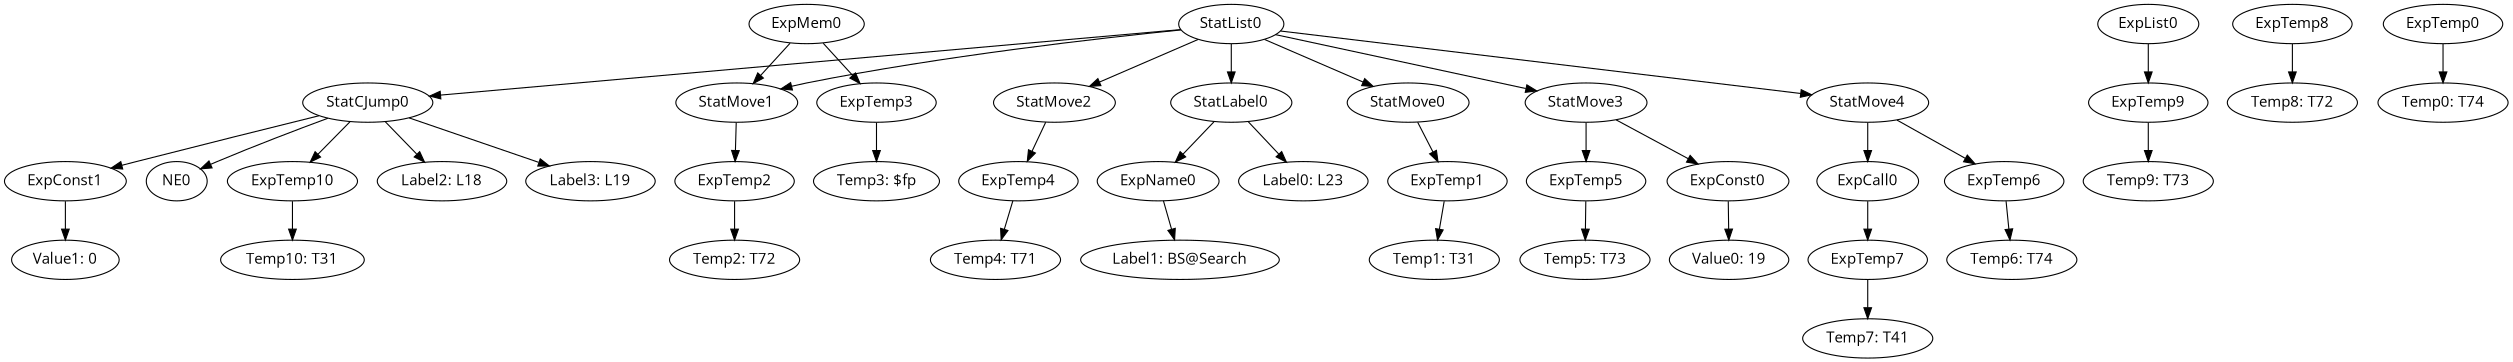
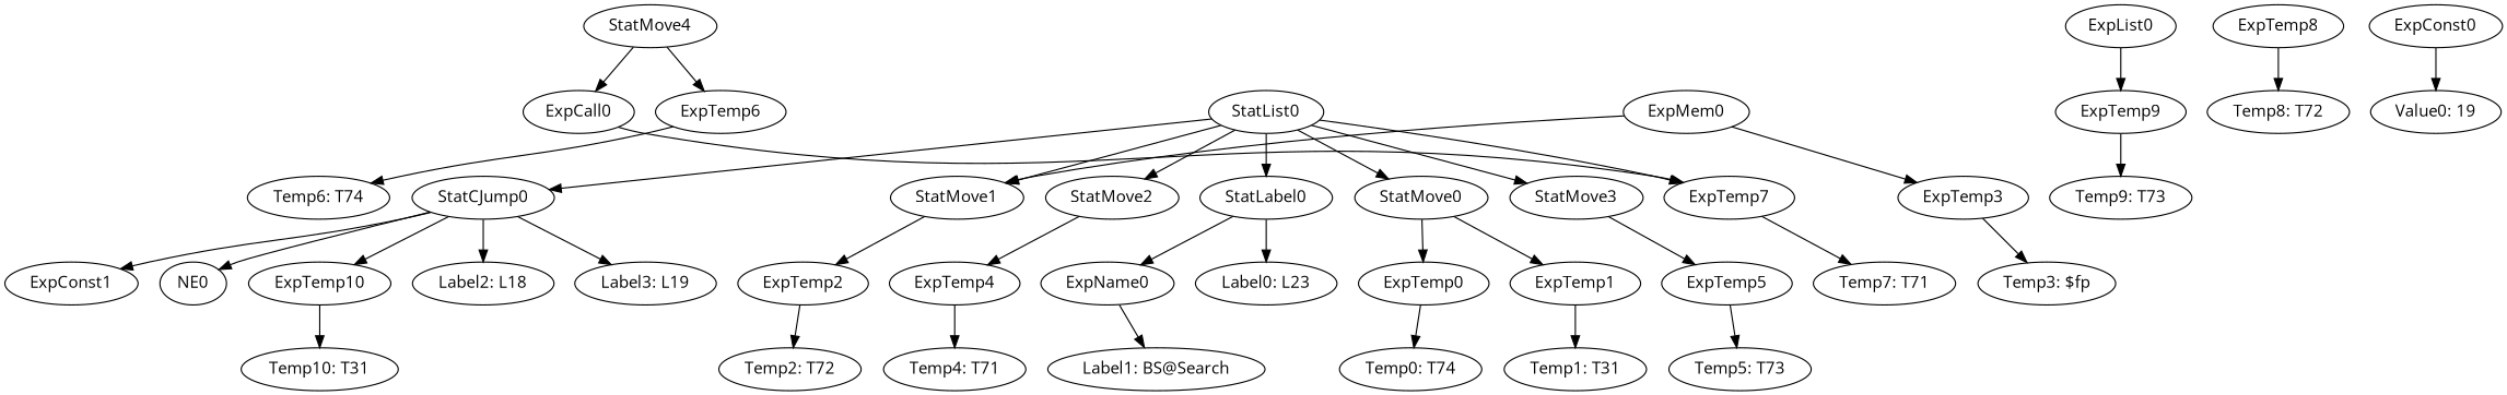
  digraph {
    fontname="Open Sans"
    ordering=out
    node [fontname="Open Sans"]
    edge [fontname="Open Sans"]
    ExpConst1
-   "Value1: 0"
    ExpCall0
    ExpTemp7
-   "Temp7: T71" [label="Temp7: T41"]
+   "Temp7: T71"
    ExpList0
    ExpTemp9
    ExpTemp8
    "Temp8: T72"
    "Temp9: T73"
    StatCJump0
    NE0
    ExpTemp10
    "Label2: L18"
    "Label3: L19"
    "Temp10: T31"
    StatMove1
    ExpTemp2
    "Temp2: T72"
    ExpMem0
    ExpTemp3
    "Temp3: $fp"
    StatMove2
    ExpTemp4
    "Temp4: T71"
    ExpName0
    "Label1: BS@Search"
    StatLabel0
    "Label0: L23"
    StatList0
    StatMove0
    StatMove3
    StatMove4
    ExpTemp0
    ExpTemp1
    ExpTemp5
    ExpConst0
    ExpTemp6
    "Temp0: T74"
    "Temp1: T31"
    "Temp5: T73"
    "Value0: 19"
    "Temp6: T74"
-   ExpConst1 -> "Value1: 0"
    ExpCall0 -> ExpTemp7
    ExpTemp7 -> "Temp7: T71"
    ExpList0 -> ExpTemp9
    ExpTemp9 -> "Temp9: T73"
    ExpTemp8 -> "Temp8: T72"
    StatCJump0 -> ExpConst1
    StatCJump0 -> NE0
    StatCJump0 -> ExpTemp10
    StatCJump0 -> "Label2: L18"
    StatCJump0 -> "Label3: L19"
    ExpTemp10 -> "Temp10: T31"
    StatMove1 -> ExpTemp2
    ExpTemp2 -> "Temp2: T72"
    ExpMem0 -> StatMove1
    ExpMem0 -> ExpTemp3
    ExpTemp3 -> "Temp3: $fp"
    StatMove2 -> ExpTemp4
    ExpTemp4 -> "Temp4: T71"
    ExpName0 -> "Label1: BS@Search"
    StatLabel0 -> ExpName0
    StatLabel0 -> "Label0: L23"
    StatList0 -> StatCJump0
    StatList0 -> StatMove1
    StatList0 -> StatMove2
    StatList0 -> StatLabel0
    StatList0 -> StatMove0
    StatList0 -> StatMove3
-   StatList0 -> StatMove4
+   StatList0 -> ExpTemp7
+   StatMove0 -> ExpTemp0
    StatMove0 -> ExpTemp1
    StatMove3 -> ExpTemp5
-   StatMove3 -> ExpConst0
    StatMove4 -> ExpCall0
    StatMove4 -> ExpTemp6
    ExpTemp0 -> "Temp0: T74"
    ExpTemp1 -> "Temp1: T31"
    ExpTemp5 -> "Temp5: T73"
    ExpConst0 -> "Value0: 19"
    ExpTemp6 -> "Temp6: T74"
  }
